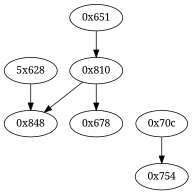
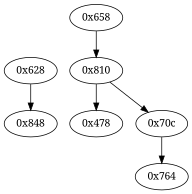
  strict digraph {
    fontname="Noto Serif"
    node [fontname="Noto Serif"]
    edge [fontname="Noto Serif"]
-   "0x764" [opcode="[u'ldr', u'ldr', u'ldr', u'mov', u'rsb', u'sub', u'ldr', u'rsb', u'ldrb', u'rsb', u'sub', u'rsb', u'str', u'ldr', u'add', u'str', u'ldr', u'add', u'str', u'ldr', u'ldr', u'ldr', u'ldr', u'cmp', u'mov', u'sub', u'sub', u'add', u'mul', u'ldr', u'mvn', u'mov', u'orr', u'cmn', u'mov', u'teq', u'mov', u'mov', u'cmn', u'mov', u'cmp', u'mov', u'b']" label="0x754"]
-   "0x658" [opcode="[u'ldr', u'str', u'ldr', u'ldr']" label="0x651"]
+   "0x764" [opcode="[u'ldr', u'ldr', u'ldr', u'mov', u'rsb', u'sub', u'ldr', u'rsb', u'ldrb', u'rsb', u'sub', u'rsb', u'str', u'ldr', u'add', u'str', u'ldr', u'add', u'str', u'ldr', u'ldr', u'ldr', u'ldr', u'cmp', u'mov', u'sub', u'sub', u'add', u'mul', u'ldr', u'mvn', u'mov', u'orr', u'cmn', u'mov', u'teq', u'mov', u'mov', u'cmn', u'mov', u'cmp', u'mov', u'b']"]
+   "0x658" [opcode="[u'ldr', u'str', u'ldr', u'ldr']"]
    "0x810" [opcode="[u'ldr', u'str', u'str', u'str', u'ldr', u'ldr', u'ldr', u'ldr', u'cmp', u'mov', u'b']"]
    "0x848" [opcode="[u'ldr', u'cmp', u'ldr', u'sub', u'pop']"]
-   "0x678" [opcode="[u'ldr', u'ldr', u'add', u'sub', u'sub', u'mul', u'mov', u'eor', u'and', u'ldr', u'mov', u'cmp', u'mov', u'cmp', u'mov', u'mov', u'cmp', u'mov', u'mov', u'teq', u'mov']"]
+   "0x678" [opcode="[u'ldr', u'ldr', u'add', u'sub', u'sub', u'mul', u'mov', u'eor', u'and', u'ldr', u'mov', u'cmp', u'mov', u'cmp', u'mov', u'mov', u'cmp', u'mov', u'mov', u'teq', u'mov']" label="0x478"]
    "0x70c" [opcode="[u'ldr', u'ldr', u'ldr', u'ldr', u'ldr', u'ldr', u'ldr', u'ldr', u'ldr', u'ldr', u'ldr', u'ldr', u'ldr', u'ldr', u'ldr', u'ldr', u'ldr', u'ldr', u'ldr', u'ldr', u'mov', u'b']"]
-   "0x628" [opcode="[u'push', u'add', u'sub', u'ldr', u'ldr', u'str', u'mov', u'mov', u'mvn', u'orr', u'str', u'b']" label="5x628"]
+   "0x628" [opcode="[u'push', u'add', u'sub', u'ldr', u'ldr', u'str', u'mov', u'mov', u'mvn', u'orr', u'str', u'b']"]
    "0x658" -> "0x810"
-   "0x810" -> "0x848"
+   "0x810" -> "0x70c"
    "0x810" -> "0x678"
    "0x70c" -> "0x764"
    "0x628" -> "0x848"
  }
